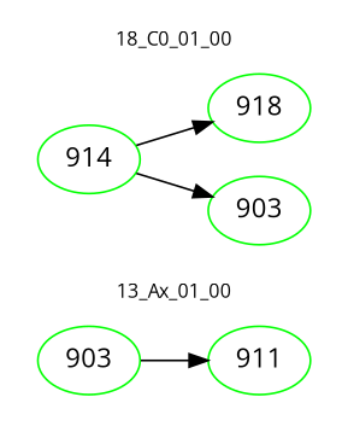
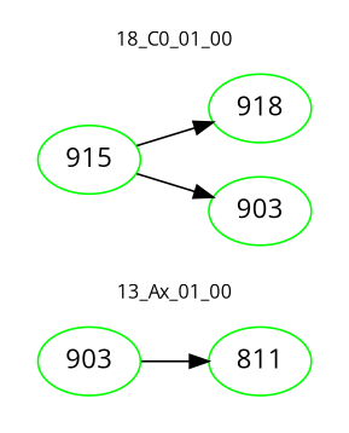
  digraph {
    fontname="Open Sans"
    rankdir=LR
    node [color=green fontname="Open Sans"]
    edge [color=black fontname="Open Sans"]
    n1 [label=903]
-   n2 [label=911]
-   n3 [label=914]
+   n2 [label=811]
+   n3 [label=915]
    n4 [label=903]
    n5 [label=918]
    subgraph cluster_1 {
      color=white
      fontsize=10
      label="13_Ax_01_00"
      n1
      n2
    }
    subgraph cluster_2 {
      color=white
      fontsize=10
      label="18_C0_01_00"
      n3
      n4
      n5
    }
    n1 -> n2
    n3 -> n4
    n3 -> n5
  }
